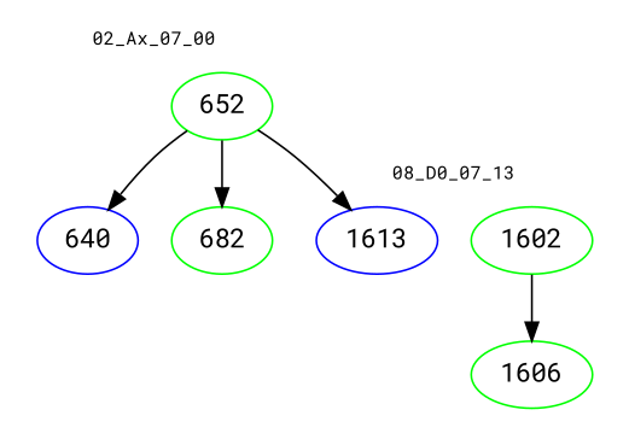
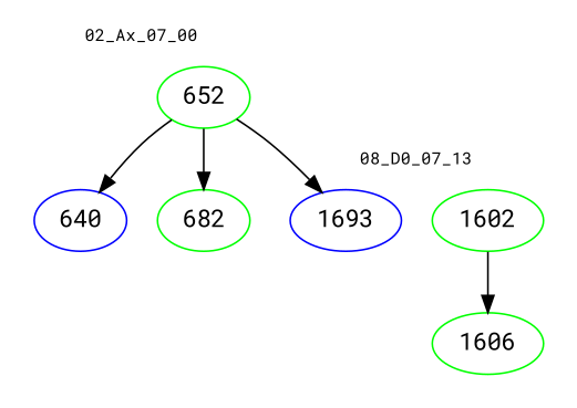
  digraph {
    fontname="Roboto Mono"
    node [color=green fontname="Roboto Mono"]
    edge [color=black fontname="Roboto Mono"]
    n1 [label=652]
    n2 [color=blue label=640]
    n3 [label=682]
    n4 [label=1602]
    n5 [label=1606]
-   n6 [color=blue label=1613]
+   n6 [color=blue label=1693]
    subgraph cluster_1 {
      color=white
      fontsize=10
      label="02_Ax_07_00"
      n1
      n2
      n3
    }
    subgraph cluster_2 {
      color=white
      fontsize=10
      label="08_D0_07_13"
      n4
      n5
      n6
    }
    n1 -> n2
    n1 -> n3
    n1 -> n6
    n4 -> n5
  }
